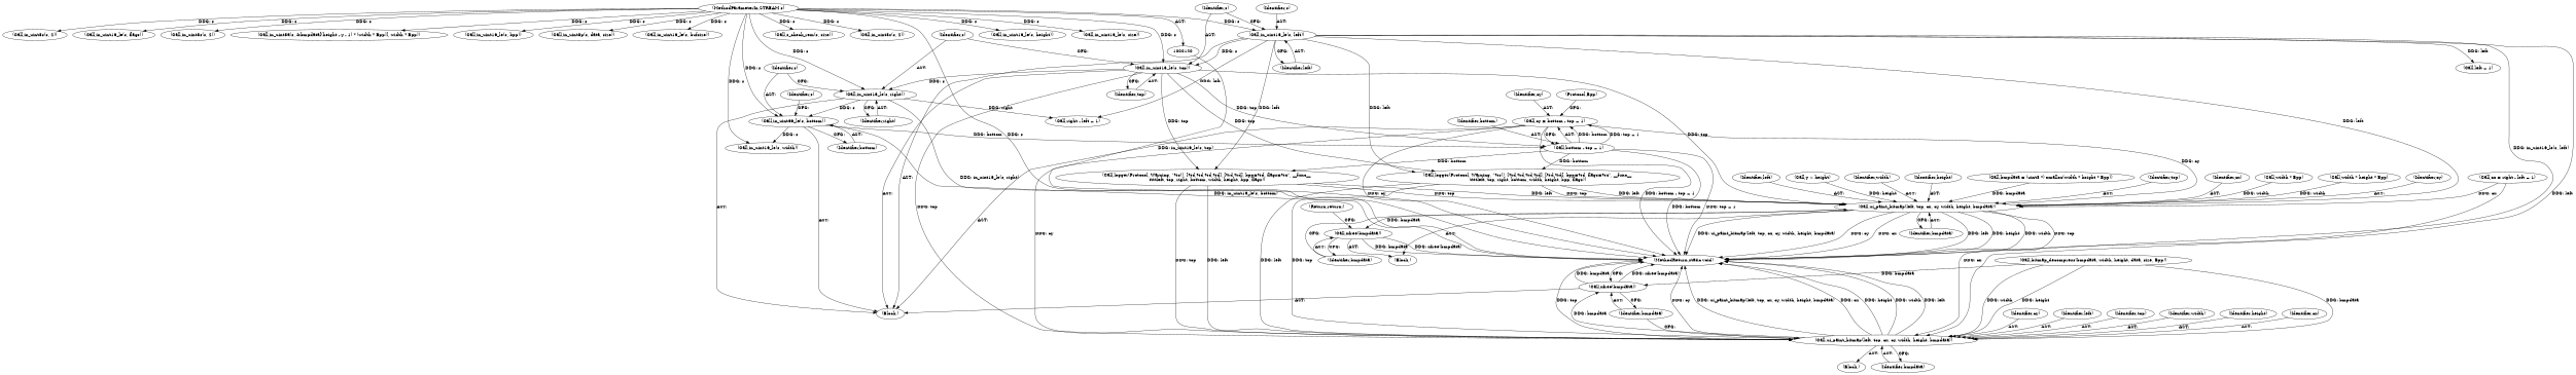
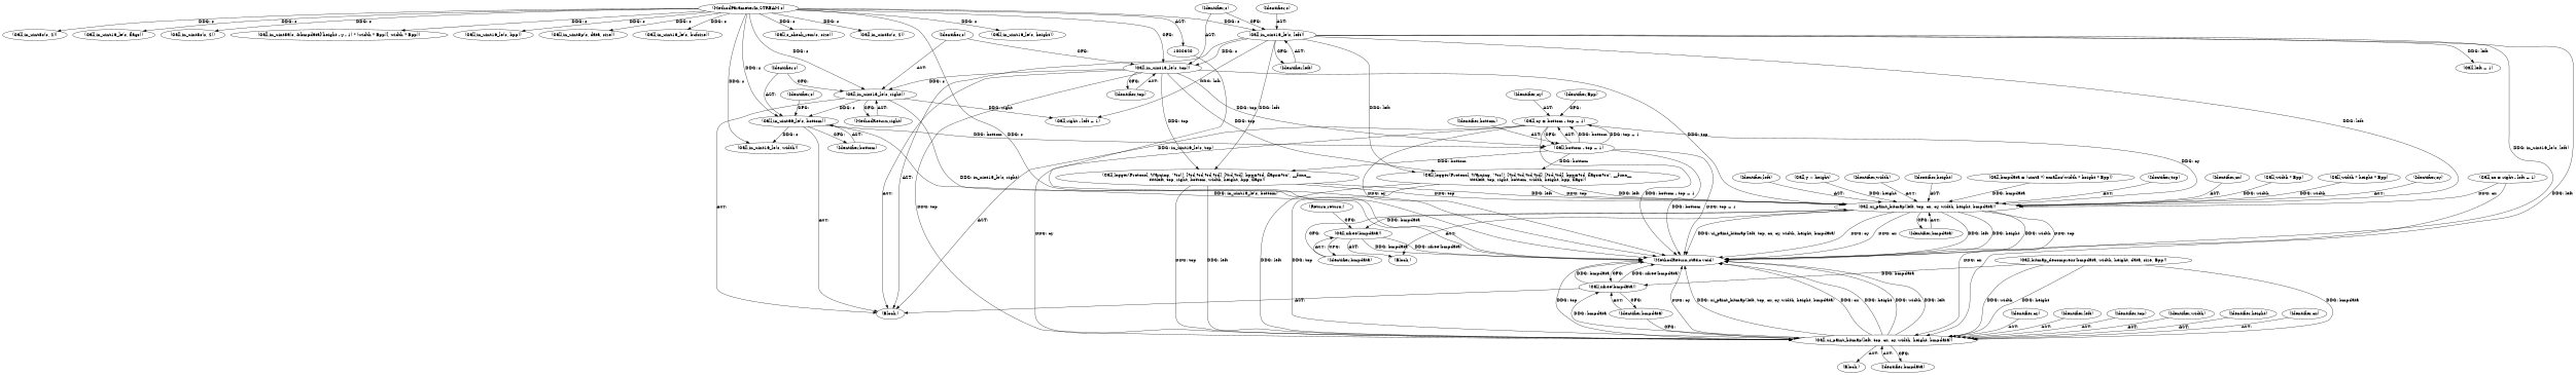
  digraph {
    n1 [label="(Call,cy = bottom - top + 1)"]
    n2 [label="(Call,bottom - top + 1)"]
    n3 [label="(Call,ui_paint_bitmap(left, top, cx, cy, width, height, bmpdata))"]
    n4 [label="(Call,ui_paint_bitmap(left, top, cx, cy, width, height, bmpdata))"]
    n5 [label="(MethodReturn,static void)"]
    n6 [label="(Block,)"]
    n7 [label="(Call,logger(Protocol, Warning, \"%s(), [%d,%d,%d,%d], [%d,%d], bpp=%d, flags=%x\", __func__,\n\t\t\t\tleft, top, right, bottom, width, height, bpp, flags))"]
    n8 [label="(Call,logger(Protocol, Warning, \"%s(), [%d,%d,%d,%d], [%d,%d], bpp=%d, flags=%x\", __func__,\n\t\t\t\tleft, top, right, bottom, width, height, bpp, flags))"]
    n9 [label="(Call,xfree(bmpdata))"]
    n10 [label="(Block,)"]
    n11 [label="(Identifier,bmpdata)"]
    n12 [label="(Call,xfree(bmpdata))"]
    n13 [label="(Block,)"]
    n14 [label="(Identifier,bmpdata)"]
    n15 [label="(Call,in_uint66_le(s, bottom))"]
    n16 [label="(Call,in_uint16_le(s, width))"]
    n17 [label="(Identifier,bottom)"]
    n18 [label="(Call,in_uint16_le(s, right))"]
-   n19 [label="(Identifier,right)"]
+   n19 [label="(MethodReturn,right)"]
    n20 [label="(Call,right - left + 1)"]
    n21 [label="(Call,in_uint16_le(s, top))"]
    n22 [label="(Identifier,top)"]
    n23 [label="(Call,in_uint16_le(s, left))"]
    n24 [label="(Call,left + 1)"]
    n25 [label="(Identifier,left)"]
    n26 [label="(MethodParameterIn,STREAM s)"]
    n27 [label="(Call,s_check_rem(s, size))"]
    n28 [label="(Call,in_uint8s(s, 2))"]
    n29 [label="(Call,in_uint16_le(s, height))"]
-   n30 [label="(Call,in_uint16_le(s, size))"]
    n31 [label="(Call,in_uint8s(s, 2))"]
    n32 [label="(Call,in_uint16_le(s, flags))"]
    n33 [label="(Call,in_uint8s(s, 2))"]
    n34 [label="(Call,in_uint8a(s, &bmpdata[(height - y - 1) * (width * Bpp)], width * Bpp))"]
    n35 [label="(Call,in_uint16_le(s, bpp))"]
    n36 [label="(Call,in_uint8p(s, data, size))"]
    n37 [label="(Call,in_uint16_le(s, bufsize))"]
-   1000120
+   1000120 [label=1000320]
    n39 [label="(Identifier,bmpdata)"]
    n40 [label="(Identifier,bmpdata)"]
    n41 [label="(Identifier,cy)"]
    n42 [label="(Identifier,left)"]
    n43 [label="(Identifier,left)"]
    n44 [label="(Call,y < height)"]
    n45 [label="(Identifier,top)"]
    n46 [label="(Call,bitmap_decompress(bmpdata, width, height, data, size, Bpp))"]
    n47 [label="(Identifier,s)"]
    n48 [label="(Identifier,s)"]
    n49 [label="(Identifier,width)"]
    n50 [label="(Identifier,height)"]
    n51 [label="(Call,bmpdata = (uint8 *) xmalloc(width * height * Bpp))"]
    n52 [label="(Identifier,bottom)"]
    n53 [label="(Identifier,top)"]
    n54 [label="(Identifier,width)"]
    n55 [label="(Identifier,s)"]
    n56 [label="(Identifier,cx)"]
    n57 [label="(Identifier,height)"]
    n58 [label="(Identifier,s)"]
    n59 [label="(Return,return;)"]
    n60 [label="(Call,width * Bpp)"]
    n61 [label="(Identifier,cx)"]
-   n62 [label="(Protocol,Bpp)"]
+   n62 [label="(Identifier,Bpp)"]
    n63 [label="(Call,width * height * Bpp)"]
    n64 [label="(Identifier,s)"]
    n65 [label="(Identifier,cy)"]
    n66 [label="(Call,cx = right - left + 1)"]
    n67 [label="(Identifier,cy)"]
    n1 -> n2 [label="CFG: "]
    n1 -> n3 [label="DDG: cy"]
    n1 -> n4 [label="DDG: cy"]
    n1 -> n5 [label="DDG: cy"]
    n1 -> n5 [label="DDG: bottom - top + 1"]
    n1 -> n6 [label="AST: "]
    n2 -> n1 [label="AST: "]
    n2 -> n1 [label="DDG: bottom"]
    n2 -> n1 [label="DDG: top + 1"]
    n2 -> n5 [label="DDG: top + 1"]
    n2 -> n5 [label="DDG: bottom"]
    n2 -> n7 [label="DDG: bottom"]
    n2 -> n8 [label="DDG: bottom"]
    n3 -> n5 [label="DDG: cy"]
    n3 -> n5 [label="DDG: cx"]
    n3 -> n5 [label="DDG: left"]
    n3 -> n5 [label="DDG: height"]
    n3 -> n5 [label="DDG: width"]
    n3 -> n5 [label="DDG: top"]
    n3 -> n5 [label="DDG: ui_paint_bitmap(left, top, cx, cy, width, height, bmpdata)"]
    n3 -> n9 [label="DDG: bmpdata"]
    n3 -> n10 [label="AST: "]
    n3 -> n11 [label="CFG: "]
    n4 -> n5 [label="DDG: cy"]
    n4 -> n5 [label="DDG: ui_paint_bitmap(left, top, cx, cy, width, height, bmpdata)"]
    n4 -> n5 [label="DDG: cx"]
    n4 -> n5 [label="DDG: height"]
    n4 -> n5 [label="DDG: width"]
    n4 -> n5 [label="DDG: left"]
    n4 -> n5 [label="DDG: top"]
    n4 -> n12 [label="DDG: bmpdata"]
    n4 -> n13 [label="AST: "]
    n4 -> n14 [label="CFG: "]
    n5 -> n12 [label="CFG: "]
    n7 -> n3 [label="DDG: left"]
    n7 -> n3 [label="DDG: top"]
    n7 -> n4 [label="DDG: left"]
    n7 -> n4 [label="DDG: top"]
    n8 -> n3 [label="DDG: left"]
    n8 -> n3 [label="DDG: top"]
    n8 -> n4 [label="DDG: left"]
    n8 -> n4 [label="DDG: top"]
    n9 -> n5 [label="DDG: bmpdata"]
    n9 -> n5 [label="DDG: xfree(bmpdata)"]
    n9 -> n10 [label="AST: "]
    n9 -> n39 [label="CFG: "]
    n11 -> n3 [label="AST: "]
    n12 -> n5 [label="DDG: xfree(bmpdata)"]
    n12 -> n5 [label="DDG: bmpdata"]
    n12 -> n6 [label="AST: "]
    n12 -> n40 [label="CFG: "]
    n14 -> n4 [label="AST: "]
    n15 -> n2 [label="DDG: bottom"]
    n15 -> n5 [label="DDG: in_uint16_le(s, bottom)"]
    n15 -> n6 [label="AST: "]
    n15 -> n16 [label="DDG: s"]
    n15 -> n17 [label="CFG: "]
    n17 -> n15 [label="AST: "]
    n18 -> n5 [label="DDG: in_uint16_le(s, right)"]
    n18 -> n6 [label="AST: "]
    n18 -> n15 [label="DDG: s"]
    n18 -> n19 [label="CFG: "]
    n18 -> n20 [label="DDG: right"]
    n19 -> n18 [label="AST: "]
    n21 -> n2 [label="DDG: top"]
    n21 -> n3 [label="DDG: top"]
    n21 -> n4 [label="DDG: top"]
    n21 -> n6 [label="AST: "]
    n21 -> n7 [label="DDG: top"]
    n21 -> n8 [label="DDG: top"]
    n21 -> n18 [label="DDG: s"]
    n21 -> n22 [label="CFG: "]
    n22 -> n21 [label="AST: "]
    n23 -> n3 [label="DDG: left"]
    n23 -> n4 [label="DDG: left"]
    n23 -> n5 [label="DDG: in_uint16_le(s, left)"]
    n23 -> n6 [label="AST: "]
    n23 -> n7 [label="DDG: left"]
    n23 -> n8 [label="DDG: left"]
    n23 -> n20 [label="DDG: left"]
    n23 -> n21 [label="DDG: s"]
    n23 -> n24 [label="DDG: left"]
    n23 -> n25 [label="CFG: "]
    n25 -> n23 [label="AST: "]
    n26 -> n5 [label="DDG: s"]
    n26 -> n15 [label="DDG: s"]
    n26 -> n16 [label="DDG: s"]
    n26 -> n18 [label="DDG: s"]
-   n26 -> n21 [label="DDG: s"]
+   n26 -> n21 [label="CFG: "]
    n26 -> n23 [label="DDG: s"]
    n26 -> n27 [label="DDG: s"]
    n26 -> n28 [label="DDG: s"]
    n26 -> n29 [label="DDG: s"]
-   n26 -> n30 [label="DDG: s"]
    n26 -> n31 [label="DDG: s"]
    n26 -> n32 [label="DDG: s"]
    n26 -> n33 [label="DDG: s"]
    n26 -> n34 [label="DDG: s"]
    n26 -> n35 [label="DDG: s"]
    n26 -> n36 [label="DDG: s"]
    n26 -> n37 [label="DDG: s"]
    n26 -> 1000120 [label="AST: "]
    1000120 -> n5 [label="DDG: in_uint16_le(s, top)"]
    n39 -> n3 [label="CFG: "]
    n39 -> n9 [label="AST: "]
    n40 -> n4 [label="CFG: "]
    n40 -> n12 [label="AST: "]
    n41 -> n4 [label="AST: "]
    n42 -> n3 [label="AST: "]
    n43 -> n4 [label="AST: "]
    n44 -> n3 [label="DDG: height"]
    n45 -> n4 [label="AST: "]
    n46 -> n4 [label="DDG: width"]
    n46 -> n4 [label="DDG: height"]
    n46 -> n4 [label="DDG: bmpdata"]
    n46 -> n12 [label="DDG: bmpdata"]
    n47 -> n18 [label="AST: "]
    n47 -> n21 [label="CFG: "]
    n48 -> n15 [label="CFG: "]
    n49 -> n3 [label="AST: "]
    n50 -> n3 [label="AST: "]
    n51 -> n3 [label="DDG: bmpdata"]
    n52 -> n2 [label="AST: "]
    n53 -> n3 [label="AST: "]
    n54 -> n4 [label="AST: "]
    n55 -> n23 [label="AST: "]
    n56 -> n3 [label="AST: "]
    n57 -> n4 [label="AST: "]
    n58 -> n21 [label="AST: "]
    n58 -> n23 [label="CFG: "]
    n59 -> n9 [label="CFG: "]
    n60 -> n3 [label="DDG: width"]
    n61 -> n4 [label="AST: "]
    n62 -> n1 [label="CFG: "]
    n63 -> n3 [label="DDG: width"]
    n64 -> n15 [label="AST: "]
    n64 -> n18 [label="CFG: "]
    n65 -> n3 [label="AST: "]
    n66 -> n3 [label="DDG: cx"]
    n66 -> n4 [label="DDG: cx"]
    n67 -> n1 [label="AST: "]
  }
